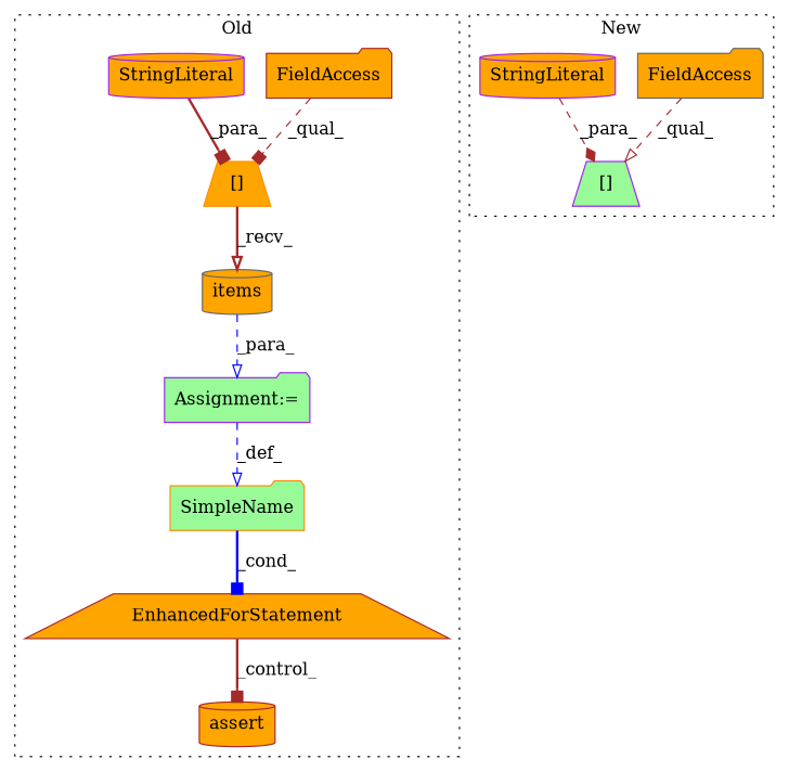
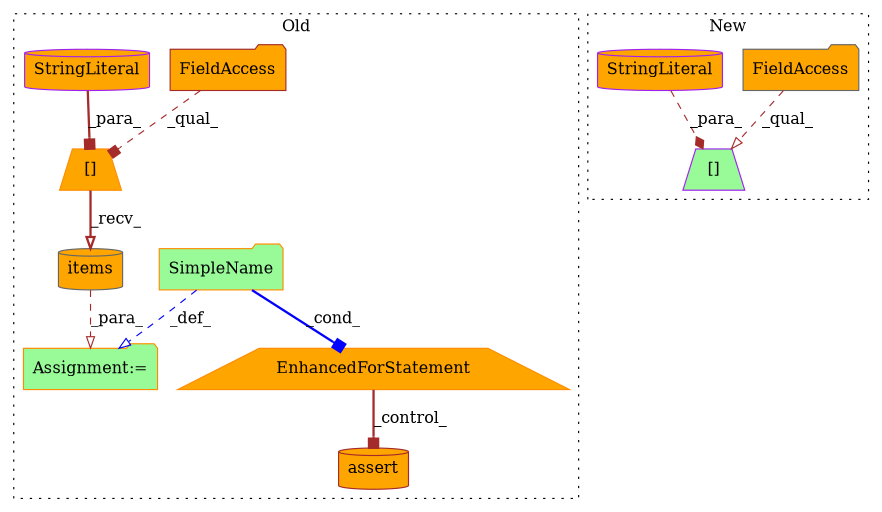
  digraph {
    node [a=2 color=darkorange fillcolor=orange l=7 s="1407,1509" shape=cylinder style=filled]
    edge [arrowhead=onormal color=brown style=dashed]
    n1 [a=32 color=gray40 label=items s=1502]
-   n2 [a=7 color=purple fillcolor=palegreen l="66,2" label="Assignment:=" shape=folder]
-   n3 [a=70 color=brown l="66,2" label=EnhancedForStatement shape=trapezium]
+   n2 [a=7 fillcolor=palegreen l="66,2" label="Assignment:=" shape=folder]
+   n3 [a=70 l="66,2" label=EnhancedForStatement shape=trapezium]
    n4 [l="5,1" label="[]" s="1486,1500" shape=trapezium]
    n5 [a=42 fillcolor=palegreen l=6 label=SimpleName s=1477 shape=folder]
    n6 [a=6 color=brown label=assert s=1519]
    n7 [a=22 color=brown l=4 label=FieldAccess s=1486 shape=folder]
    n8 [a=45 color=purple l=9 label=StringLiteral s=1491]
    n9 [color=purple fillcolor=palegreen l="5,1" label="[]" s="907,917" shape=trapezium]
    n10 [a=22 color=gray40 l=4 label=FieldAccess s=907 shape=folder]
    n11 [a=45 color=purple l=5 label=StringLiteral s=912]
    subgraph cluster_1 {
      label=Old
      style=dotted
      n1
      n2
      n3
      n4
      n5
      n6
      n7
      n8
    }
    subgraph cluster_2 {
      label=New
      style=dotted
      n9
      n10
      n11
    }
-   n1 -> n2 [color=blue label=_para_]
-   n2 -> n5 [color=blue label=_def_]
+   n1 -> n2 [label=_para_]
+   n5 -> n2 [color=blue label=_def_]
    n3 -> n6 [arrowhead=box label=_control_ style=bold]
    n4 -> n1 [label=_recv_ style=bold]
    n5 -> n3 [arrowhead=box color=blue label=_cond_ style=bold]
    n7 -> n4 [arrowhead=box label=_qual_]
    n8 -> n4 [arrowhead=box label=_para_ style=bold]
    n10 -> n9 [label=_qual_]
    n11 -> n9 [arrowhead=diamond label=_para_]
  }
